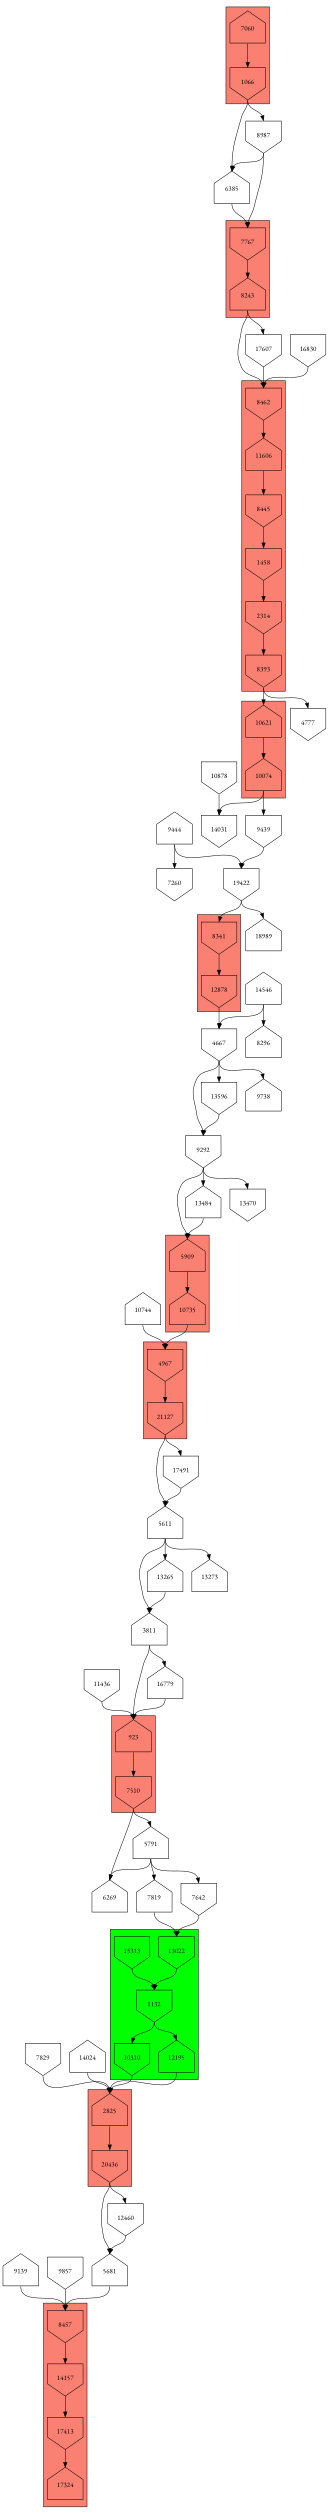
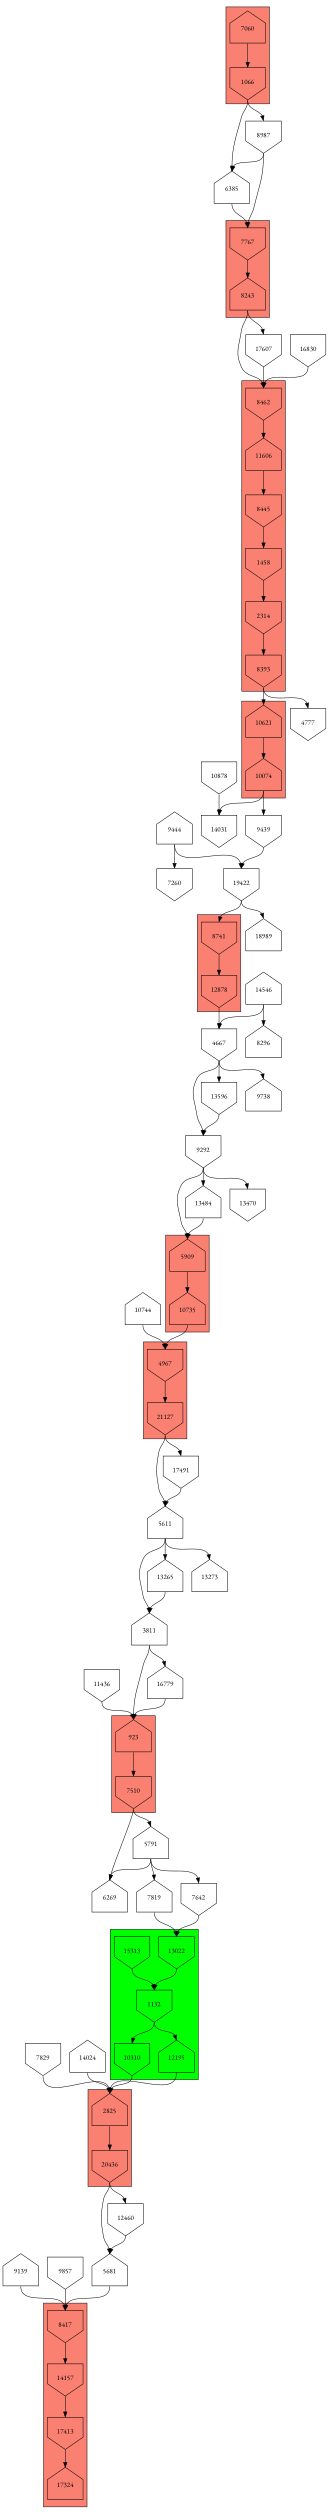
  digraph {
    fontname="EB Garamond"
    node [fontname="EB Garamond" shape=invhouse]
    edge [fontname="EB Garamond" headport=n tailport=s]
    8462 [height=1 width=1]
    11606 [height=1 shape=house width=1]
    8445 [height=1 width=1]
    1458 [height=1 width=1]
    2314 [height=1 width=1]
    8393 [height=1 width=1]
    10621 [height=1 shape=house width=1]
    10074 [height=1 shape=house width=1]
-   8341 [height=1 width=1]
+   8341 [height=1 width=1 label=8741]
    12878 [height=1 width=1]
    5909 [height=1 shape=house width=1]
    10735 [height=1 shape=house width=1]
    4967 [height=1 width=1]
    21127 [height=1 width=1]
    923 [height=1 shape=house width=1]
    7510 [height=1 width=1]
    13022 [height=1 width=1]
    15313 [height=1 width=1]
    1132 [height=1 width=1]
    10310 [height=1 width=1]
    12195 [height=1 shape=house width=1]
    2825 [height=1 shape=house width=1]
    20436 [height=1 width=1]
-   8417 [height=1 width=1 label=8457]
+   8417 [height=1 width=1]
    14157 [height=1 width=1]
    17413 [height=1 width=1]
    17324 [height=1 shape=house width=1]
    7767 [height=1 width=1]
    8243 [height=1 shape=house width=1]
    7060 [height=1 shape=house width=1]
    1066 [height=1 width=1]
    4777 [height=1 width=1]
    9439 [height=1 width=1]
    14031 [height=1 width=1]
    4667 [height=1 width=1]
    5611 [height=1 shape=house width=1]
    17491 [height=1 width=1]
    5791 [height=1 shape=house width=1]
    6269 [height=1 shape=house width=1]
    5681 [height=1 shape=house width=1]
    12460 [height=1 width=1]
    17607 [height=1 width=1]
    6385 [height=1 shape=house width=1]
    8987 [height=1 width=1]
    19422 [height=1 width=1]
    9292 [height=1 width=1]
    13596 [height=1 width=1]
    9738 [height=1 shape=house width=1]
    14546 [height=1 shape=house width=1]
    8296 [height=1 shape=house width=1]
    3811 [height=1 shape=house width=1]
    13265 [height=1 shape=house width=1]
    13273 [height=1 shape=house width=1]
    7819 [height=1 shape=house width=1]
    7642 [height=1 width=1]
    18989 [height=1 shape=house width=1]
    13484 [height=1 shape=house width=1]
    13470 [height=1 width=1]
    16779 [height=1 shape=house width=1]
    9139 [height=1 shape=house width=1]
    9857 [height=1 width=1]
    7829 [height=1 width=1]
    14024 [height=1 shape=house width=1]
    11436 [height=1 width=1]
    10744 [height=1 shape=house width=1]
    9444 [height=1 shape=house width=1]
    7260 [height=1 width=1]
    10878 [height=1 width=1]
    16830 [height=1 width=1]
    subgraph cluster_1 {
      fillcolor=salmon
      style=filled
      8462
      11606
      8445
      1458
      2314
      8393
    }
    subgraph cluster_2 {
      fillcolor=salmon
      style=filled
      10621
      10074
    }
    subgraph cluster_3 {
      fillcolor=salmon
      style=filled
      8341
      12878
    }
    subgraph cluster_4 {
      fillcolor=salmon
      style=filled
      5909
      10735
    }
    subgraph cluster_5 {
      fillcolor=salmon
      style=filled
      4967
      21127
    }
    subgraph cluster_6 {
      fillcolor=salmon
      style=filled
      923
      7510
    }
    subgraph cluster_7 {
      fillcolor=green
      style=filled
      13022
      15313
      1132
      10310
      12195
    }
    subgraph cluster_8 {
      fillcolor=salmon
      style=filled
      2825
      20436
    }
    subgraph cluster_9 {
      fillcolor=salmon
      style=filled
      8417
      14157
      17413
      17324
    }
    subgraph cluster_10 {
      fillcolor=salmon
      style=filled
      7767
      8243
    }
    subgraph cluster_11 {
      fillcolor=salmon
      style=filled
      7060
      1066
    }
    8462 -> 11606
    11606 -> 8445
    8445 -> 1458
    1458 -> 2314
    2314 -> 8393
    8393 -> 10621
    8393 -> 4777
    10621 -> 10074
    10074 -> 9439
    10074 -> 14031
    8341 -> 12878
    12878 -> 4667
    5909 -> 10735
    10735 -> 4967
    4967 -> 21127
    21127 -> 5611
    21127 -> 17491
    923 -> 7510
    7510 -> 5791
    7510 -> 6269
    13022 -> 1132
    15313 -> 1132
    1132 -> 10310
    1132 -> 12195
    10310 -> 2825
    12195 -> 2825
    2825 -> 20436
    20436 -> 5681
    20436 -> 12460
    8417 -> 14157
    14157 -> 17413
    17413 -> 17324
    7767 -> 8243
    8243 -> 8462
    8243 -> 17607
    7060 -> 1066
    1066 -> 6385
    1066 -> 8987
    9439 -> 19422
    4667 -> 9292
    4667 -> 13596
    4667 -> 9738
    5611 -> 3811
    5611 -> 13265
    5611 -> 13273
    17491 -> 5611
    5791 -> 6269
    5791 -> 7819
    5791 -> 7642
    5681 -> 8417
    12460 -> 5681
    17607 -> 8462
    6385 -> 7767
    8987 -> 7767
    8987 -> 6385
    19422 -> 8341
    19422 -> 18989
    9292 -> 5909
    9292 -> 13484
    9292 -> 13470
    13596 -> 9292
    14546 -> 4667
    14546 -> 8296
    3811 -> 923
    3811 -> 16779
    13265 -> 3811
    7819 -> 13022
    7642 -> 13022
    13484 -> 5909
    16779 -> 923
    9139 -> 8417
    9857 -> 8417
    7829 -> 2825
    14024 -> 2825
    11436 -> 923
    10744 -> 4967
    9444 -> 19422
    9444 -> 7260
    10878 -> 14031
    16830 -> 8462
  }
